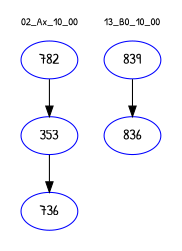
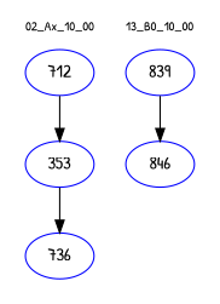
  digraph {
    fontname="Patrick Hand"
    node [color=blue fontname="Patrick Hand"]
    edge [color=black fontname="Patrick Hand"]
-   n1 [label=782]
+   n1 [label=712]
    n2 [label=353]
    n3 [label=736]
    n4 [label=839]
-   n5 [label=836]
+   n5 [label=846]
    subgraph cluster_1 {
      color=white
      fontsize=10
      label="02_Ax_10_00"
      n1
      n2
      n3
    }
    subgraph cluster_2 {
      color=white
      fontsize=10
      label="13_B0_10_00"
      n4
      n5
    }
    n1 -> n2
    n2 -> n3
    n4 -> n5
  }
